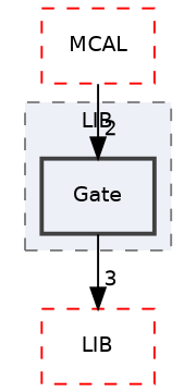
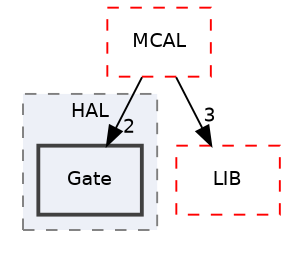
  digraph {
    compound=true
    node [color=red fillcolor="#edf0f7" fontname=Helvetica fontsize=10 shape=box style="dashed,"]
    edge [fontname=Helvetica fontsize=10 labeldistance=1.5 labelfontname=Helvetica labelfontsize=10]
    n1 [color=grey25 label=Gate style="filled,bold,"]
    n2 [label=LIB]
    n3 [label=MCAL]
    subgraph cluster_1 {
      bgcolor="#edf0f7"
      fontname=Helvetica
      fontsize=10
-     label=LIB
+     label=HAL
      pencolor=grey50
      style="filled,dashed,"
      n1
    }
-   n1 -> n2 [headlabel=3]
+   n3 -> n2 [headlabel=3]
    n3 -> n1 [headlabel=2]
  }
